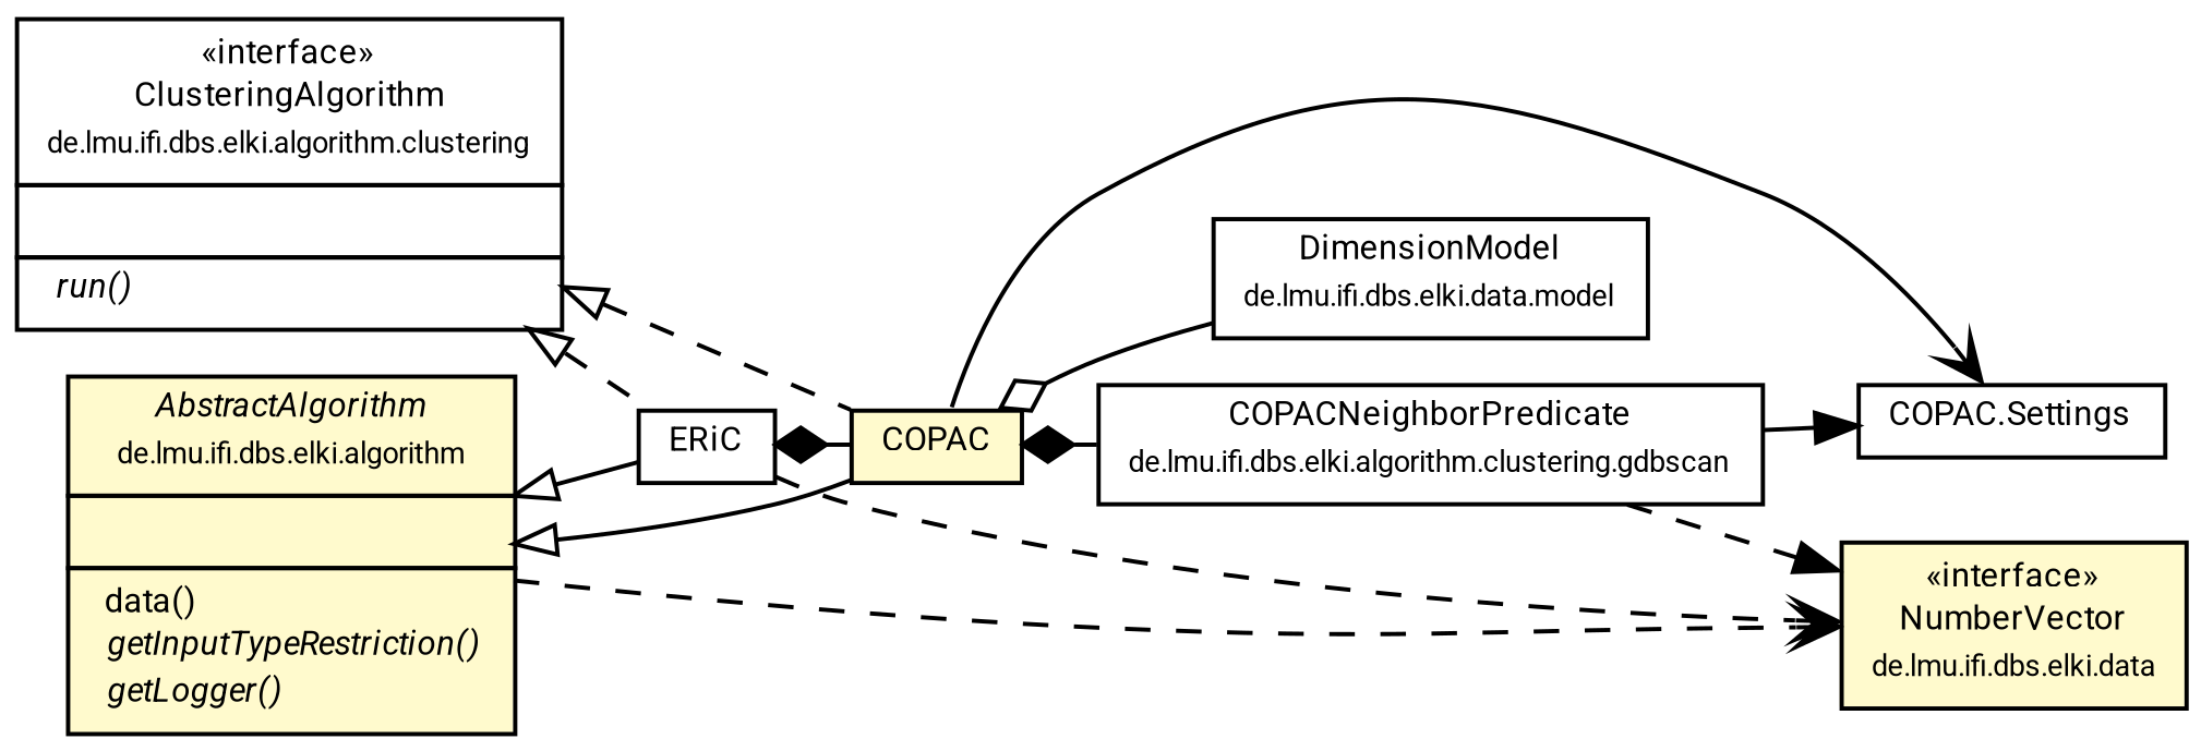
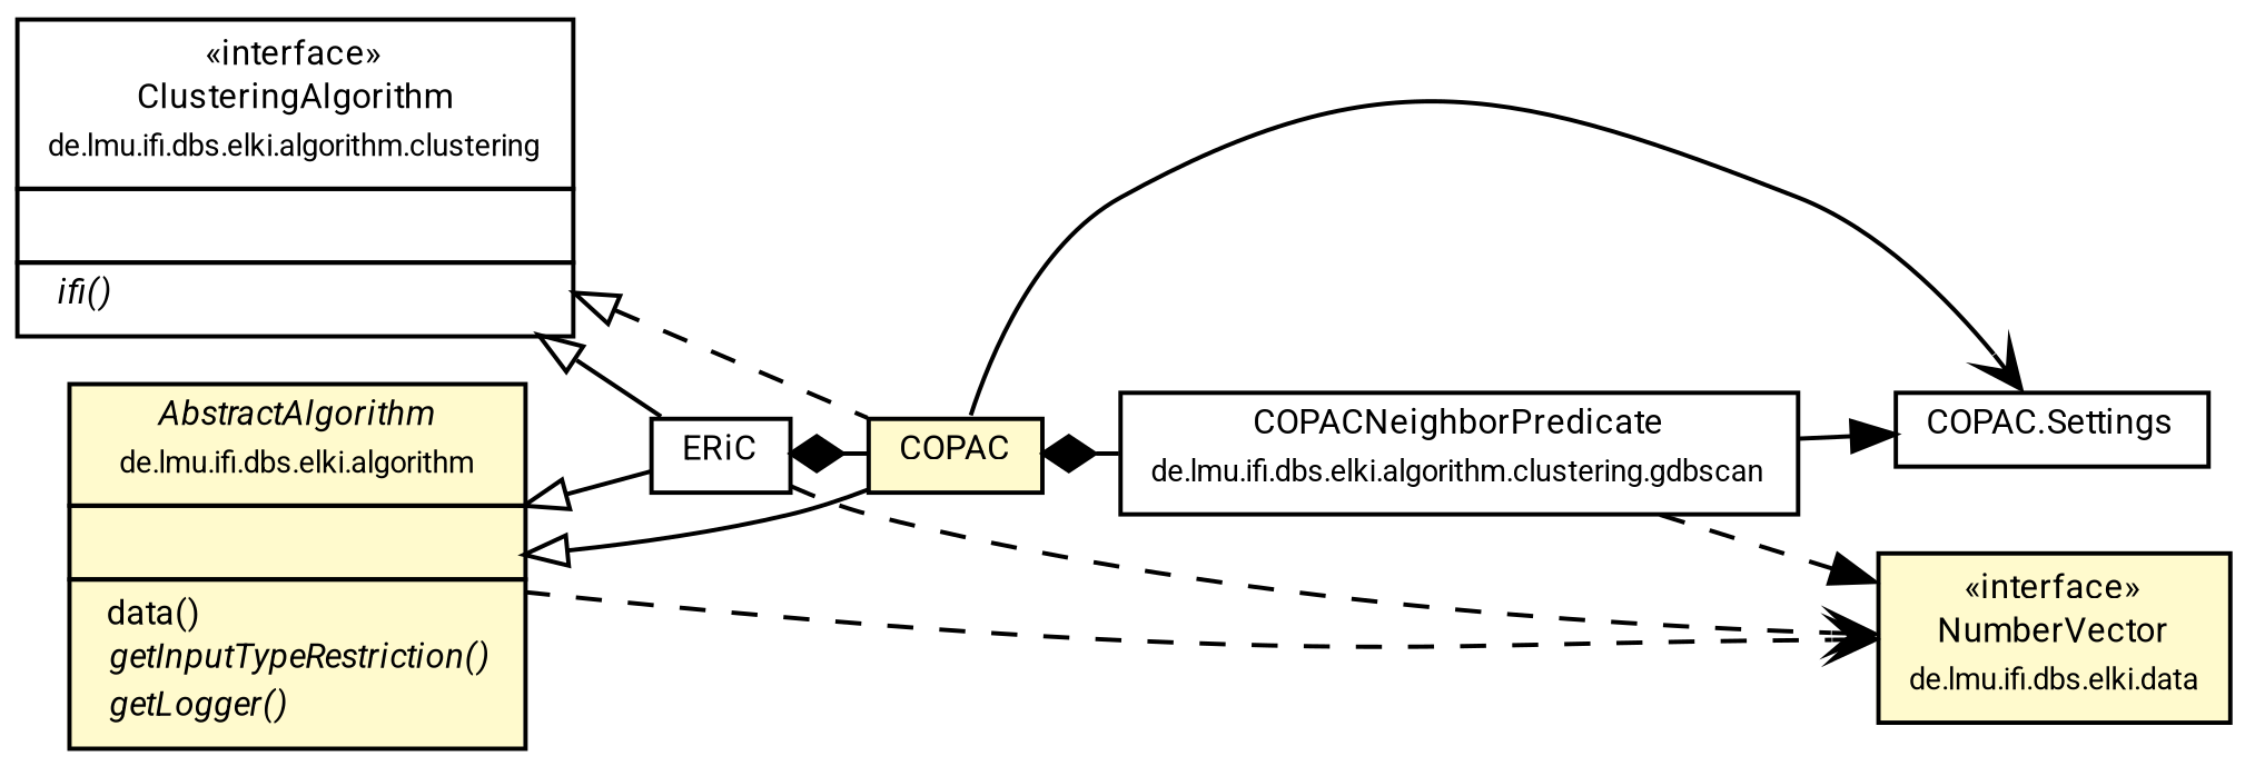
  digraph {
    nodesep=0.15
    rankdir=LR
    ranksep=0.25
    node [fontcolor=black fontname=Roboto fontsize=8 margin=0 shape=plaintext]
    edge [color=black dir=back fontname=Roboto fontsize=7 labelfontname=Roboto labelfontsize=7 weight=0]
-   n1 [height=0 label=<<table title="de.lmu.ifi.dbs.elki.data.model.DimensionModel" border="0" cellborder="1" cellspacing="0" cellpadding="2" href="../../../data/model/DimensionModel.html" target="_parent"> 		<tr><td><table border="0" cellspacing="0" cellpadding="1"> 		<tr><td align="center" balign="center"> <font face="Roboto">DimensionModel</font> </td></tr> 		<tr><td align="center" balign="center"> <font face="Roboto" point-size="7.0">de.lmu.ifi.dbs.elki.data.model</font> </td></tr> 		</table></td></tr> 		</table>> width=0]
    n2 [height=0 label=<<table title="de.lmu.ifi.dbs.elki.algorithm.clustering.correlation.COPAC" border="0" cellborder="1" cellspacing="0" cellpadding="2" bgcolor="lemonChiffon" href="COPAC.html" target="_parent"> 		<tr><td><table border="0" cellspacing="0" cellpadding="1"> 		<tr><td align="center" balign="center"> <font face="Roboto">COPAC</font> </td></tr> 		</table></td></tr> 		</table>> width=0]
    n3 [height=0 label=<<table title="de.lmu.ifi.dbs.elki.algorithm.clustering.correlation.COPAC.Settings" border="0" cellborder="1" cellspacing="0" cellpadding="2" href="COPAC.Settings.html" target="_parent"> 		<tr><td><table border="0" cellspacing="0" cellpadding="1"> 		<tr><td align="center" balign="center"> <font face="Roboto">COPAC.Settings</font> </td></tr> 		</table></td></tr> 		</table>> width=0]
    n4 [height=0 label=<<table title="de.lmu.ifi.dbs.elki.algorithm.clustering.gdbscan.COPACNeighborPredicate" border="0" cellborder="1" cellspacing="0" cellpadding="2" href="../gdbscan/COPACNeighborPredicate.html" target="_parent"> 		<tr><td><table border="0" cellspacing="0" cellpadding="1"> 		<tr><td align="center" balign="center"> <font face="Roboto">COPACNeighborPredicate</font> </td></tr> 		<tr><td align="center" balign="center"> <font face="Roboto" point-size="7.0">de.lmu.ifi.dbs.elki.algorithm.clustering.gdbscan</font> </td></tr> 		</table></td></tr> 		</table>> width=0]
    n5 [height=0 label=<<table title="de.lmu.ifi.dbs.elki.data.NumberVector" border="0" cellborder="1" cellspacing="0" cellpadding="2" bgcolor="LemonChiffon" href="../../../data/NumberVector.html" target="_parent"> 		<tr><td><table border="0" cellspacing="0" cellpadding="1"> 		<tr><td align="center" balign="center"> &#171;interface&#187; </td></tr> 		<tr><td align="center" balign="center"> <font face="Roboto">NumberVector</font> </td></tr> 		<tr><td align="center" balign="center"> <font face="Roboto" point-size="7.0">de.lmu.ifi.dbs.elki.data</font> </td></tr> 		</table></td></tr> 		</table>> width=0]
    n6 [height=0 label=<<table title="de.lmu.ifi.dbs.elki.algorithm.clustering.correlation.ERiC" border="0" cellborder="1" cellspacing="0" cellpadding="2" href="ERiC.html" target="_parent"> 		<tr><td><table border="0" cellspacing="0" cellpadding="1"> 		<tr><td align="center" balign="center"> <font face="Roboto">ERiC</font> </td></tr> 		</table></td></tr> 		</table>> width=0]
-   n7 [height=0 label=<<table title="de.lmu.ifi.dbs.elki.algorithm.clustering.ClusteringAlgorithm" border="0" cellborder="1" cellspacing="0" cellpadding="2" href="../ClusteringAlgorithm.html" target="_parent"> 		<tr><td><table border="0" cellspacing="0" cellpadding="1"> 		<tr><td align="center" balign="center"> &#171;interface&#187; </td></tr> 		<tr><td align="center" balign="center"> <font face="Roboto">ClusteringAlgorithm</font> </td></tr> 		<tr><td align="center" balign="center"> <font face="Roboto" point-size="7.0">de.lmu.ifi.dbs.elki.algorithm.clustering</font> </td></tr> 		</table></td></tr> 		<tr><td><table border="0" cellspacing="0" cellpadding="1"> 		<tr><td align="left" balign="left">  </td></tr> 		</table></td></tr> 		<tr><td><table border="0" cellspacing="0" cellpadding="1"> 		<tr><td align="left" balign="left"> <i> run()</i> </td></tr> 		</table></td></tr> 		</table>> width=0]
+   n7 [height=0 label=<<table title="de.lmu.ifi.dbs.elki.algorithm.clustering.ClusteringAlgorithm" border="0" cellborder="1" cellspacing="0" cellpadding="2" href="../ClusteringAlgorithm.html" target="_parent"> 		<tr><td><table border="0" cellspacing="0" cellpadding="1"> 		<tr><td align="center" balign="center"> &#171;interface&#187; </td></tr> 		<tr><td align="center" balign="center"> <font face="Roboto">ClusteringAlgorithm</font> </td></tr> 		<tr><td align="center" balign="center"> <font face="Roboto" point-size="7.0">de.lmu.ifi.dbs.elki.algorithm.clustering</font> </td></tr> 		</table></td></tr> 		<tr><td><table border="0" cellspacing="0" cellpadding="1"> 		<tr><td align="left" balign="left">  </td></tr> 		</table></td></tr> 		<tr><td><table border="0" cellspacing="0" cellpadding="1"> 		<tr><td align="left" balign="left"> <i> ifi()</i> </td></tr> 		</table></td></tr> 		</table>> width=0]
    n8 [height=0 label=<<table title="de.lmu.ifi.dbs.elki.algorithm.AbstractAlgorithm" border="0" cellborder="1" cellspacing="0" cellpadding="2" bgcolor="LemonChiffon" href="../../AbstractAlgorithm.html" target="_parent"> 		<tr><td><table border="0" cellspacing="0" cellpadding="1"> 		<tr><td align="center" balign="center"> <font face="Roboto"><i>AbstractAlgorithm</i></font> </td></tr> 		<tr><td align="center" balign="center"> <font face="Roboto" point-size="7.0">de.lmu.ifi.dbs.elki.algorithm</font> </td></tr> 		</table></td></tr> 		<tr><td><table border="0" cellspacing="0" cellpadding="1"> 		<tr><td align="left" balign="left">  </td></tr> 		</table></td></tr> 		<tr><td><table border="0" cellspacing="0" cellpadding="1"> 		<tr><td align="left" balign="left">  data() </td></tr> 		<tr><td align="left" balign="left"> <i> getInputTypeRestriction()</i> </td></tr> 		<tr><td align="left" balign="left"> <i> getLogger()</i> </td></tr> 		</table></td></tr> 		</table>> width=0]
-   n2 -> n1 [arrowhead=none arrowtail=ediamond weight=4]
    n2 -> n3 [arrowhead=open weight=1 dir=""]
    n2 -> n4 [arrowhead=none arrowtail=diamond weight=6]
    n4 -> n3 [arrowhead=normal weight=1 dir=""]
    n4 -> n5 [arrowhead=normal style=dashed dir=""]
    n6 -> n2 [arrowhead=none arrowtail=diamond weight=6]
    n6 -> n5 [arrowhead=open style=dashed dir=""]
    n7 -> n2 [arrowtail=empty style=dashed weight=9]
-   n7 -> n6 [arrowtail=empty style=dashed weight=9]
+   n7 -> n6 [arrowtail=empty style=solid weight=9]
    n8 -> n2 [arrowtail=empty weight=10]
    n8 -> n5 [arrowhead=open style=dashed dir=""]
    n8 -> n6 [arrowtail=empty weight=10]
  }
